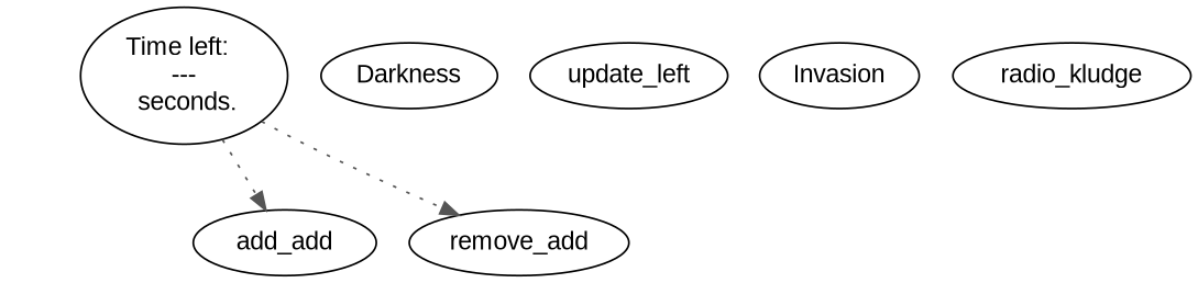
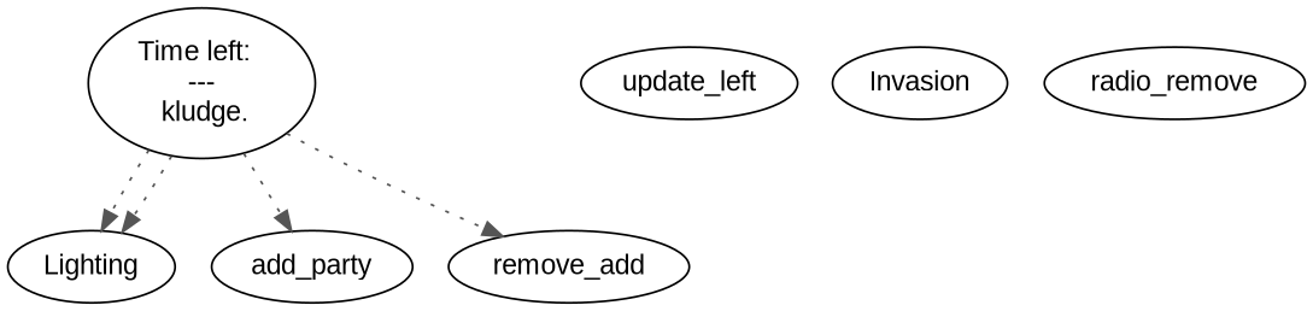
  digraph {
    fontname="Liberation Sans"
    node [color="#000000" fillcolor="#FFFFFF" fontname="Liberation Sans" style=filled]
    edge [color="#555555" fontname="Liberation Sans" style=dotted]
-   n1 [label="Time left:  \n---\n seconds."]
-   add_party [label=add_add]
+   n1 [label="Time left:  \n---\n kludge."]
+   Lighting
+   add_party
    n4 [label=remove_add]
-   Darkness
    n6 [label=update_left]
    Invasion
-   radio_kludge
+   radio_kludge [label=radio_remove]
+   n1 -> Lighting
+   n1 -> Lighting
    n1 -> add_party
    n1 -> n4
  }
